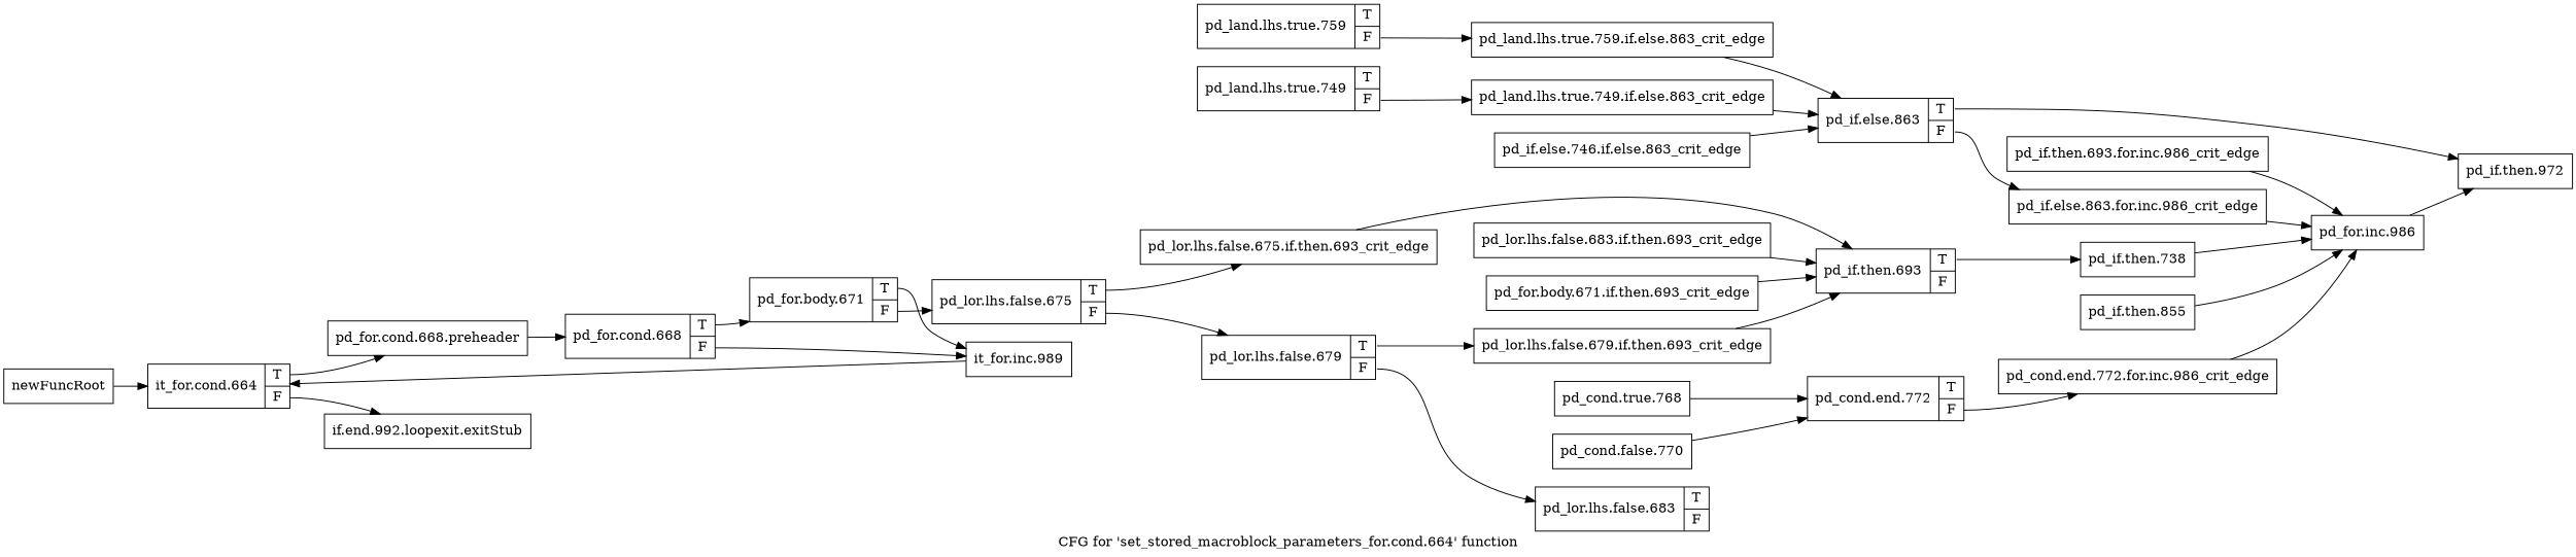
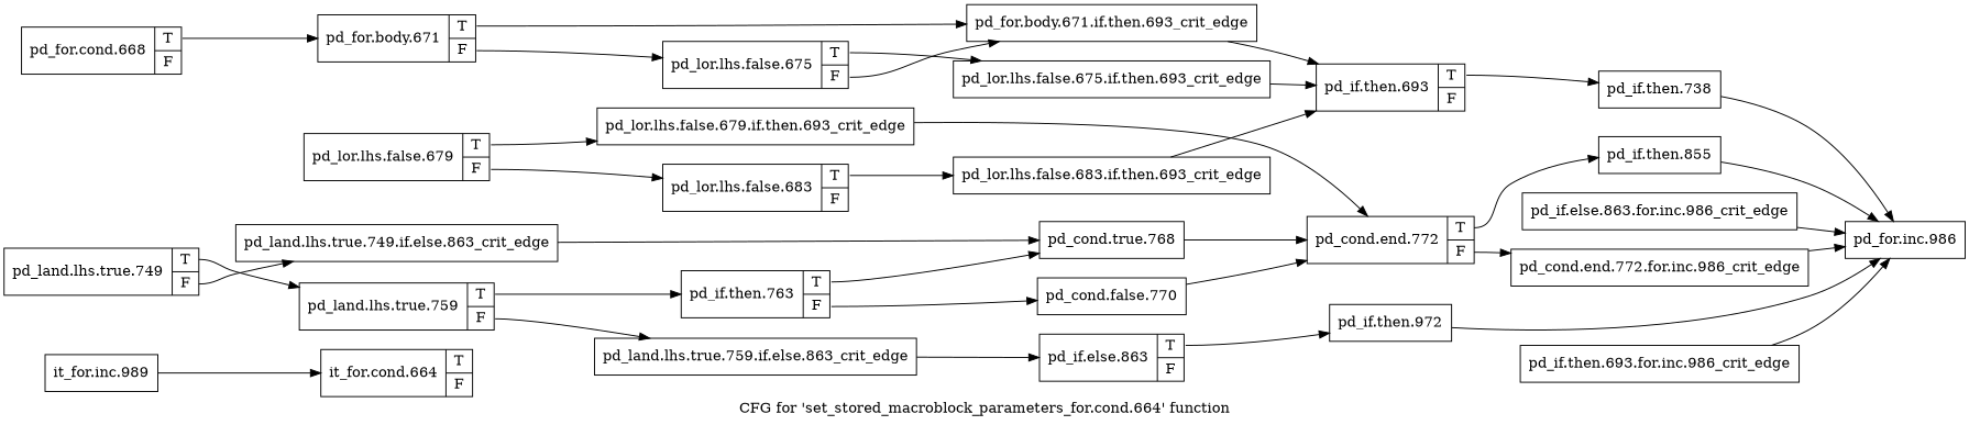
  digraph {
    label="CFG for 'set_stored_macroblock_parameters_for.cond.664' function"
    rankdir=LR
    node [shape=record]
-   n1 [label="{newFuncRoot}"]
    n2 [label="{it_for.cond.664|{<s0>T|<s1>F}}"]
-   n3 [label="{if.end.992.loopexit.exitStub}"]
-   n4 [label="{pd_for.cond.668.preheader}"]
    n5 [label="{pd_for.cond.668|{<s0>T|<s1>F}}"]
    n6 [label="{pd_for.body.671|{<s0>T|<s1>F}}"]
    n7 [label="{it_for.inc.989}"]
    n8 [label="{pd_for.body.671.if.then.693_crit_edge}"]
    n9 [label="{pd_lor.lhs.false.675|{<s0>T|<s1>F}}"]
    n10 [label="{pd_if.then.693|{<s0>T|<s1>F}}"]
    n11 [label="{pd_lor.lhs.false.675.if.then.693_crit_edge}"]
    n12 [label="{pd_lor.lhs.false.679|{<s0>T|<s1>F}}"]
    n13 [label="{pd_if.then.738}"]
    n14 [label="{pd_lor.lhs.false.679.if.then.693_crit_edge}"]
    n15 [label="{pd_lor.lhs.false.683|{<s0>T|<s1>F}}"]
    n16 [label="{pd_lor.lhs.false.683.if.then.693_crit_edge}"]
    n17 [label="{pd_land.lhs.true.749|{<s0>T|<s1>F}}"]
    n18 [label="{pd_land.lhs.true.759|{<s0>T|<s1>F}}"]
    n19 [label="{pd_land.lhs.true.749.if.else.863_crit_edge}"]
-   n20 [label="{pd_if.else.746.if.else.863_crit_edge}"]
    n21 [label="{pd_if.else.863|{<s0>T|<s1>F}}"]
+   n22 [label="{pd_if.then.763|{<s0>T|<s1>F}}"]
    n23 [label="{pd_land.lhs.true.759.if.else.863_crit_edge}"]
    n24 [label="{pd_if.then.972}"]
    n25 [label="{pd_if.else.863.for.inc.986_crit_edge}"]
    n26 [label="{pd_for.inc.986}"]
    n27 [label="{pd_cond.true.768}"]
    n28 [label="{pd_cond.false.770}"]
    n29 [label="{pd_cond.end.772|{<s0>T|<s1>F}}"]
    n30 [label="{pd_if.then.855}"]
    n31 [label="{pd_cond.end.772.for.inc.986_crit_edge}"]
    n32 [label="{pd_if.then.693.for.inc.986_crit_edge}"]
-   n1 -> n2
-   n2 -> n3 [tailport=s1]
-   n2 -> n4 [tailport=s0]
-   n4 -> n5
    n5 -> n6 [tailport=s0]
-   n5 -> n7 [tailport=s1]
-   n6 -> n7 [tailport=s0]
+   n6 -> n8 [tailport=s0]
    n6 -> n9 [tailport=s1]
    n7 -> n2
    n8 -> n10
    n9 -> n11 [tailport=s0]
-   n9 -> n12 [tailport=s1]
+   n9 -> n8 [tailport=s1]
    n10 -> n13 [tailport=s0]
    n11 -> n10
    n12 -> n14 [tailport=s0]
    n12 -> n15 [tailport=s1]
    n13 -> n26
-   n14 -> n10
+   n14 -> n29
+   n15 -> n16 [tailport=s0]
    n16 -> n10
+   n17 -> n18 [tailport=s0]
    n17 -> n19 [tailport=s1]
+   n18 -> n22 [tailport=s0]
    n18 -> n23 [tailport=s1]
-   n19 -> n21
-   n20 -> n21
+   n19 -> n27
    n21 -> n24 [tailport=s0]
-   n21 -> n25 [tailport=s1]
+   n22 -> n27 [tailport=s0]
+   n22 -> n28 [tailport=s1]
    n23 -> n21
-   n26 -> n24
+   n24 -> n26
    n25 -> n26
    n27 -> n29
    n28 -> n29
+   n29 -> n30 [tailport=s0]
    n29 -> n31 [tailport=s1]
    n30 -> n26
    n31 -> n26
    n32 -> n26
  }
